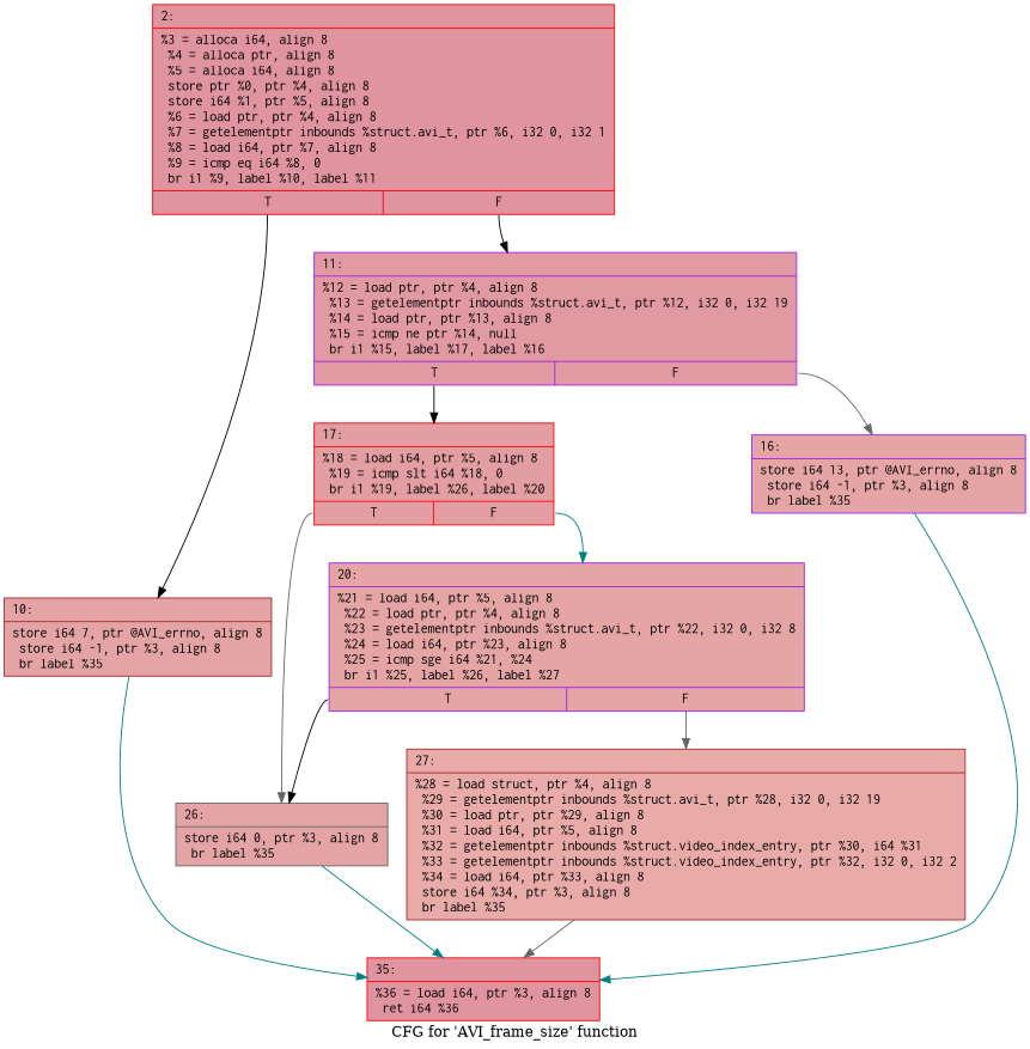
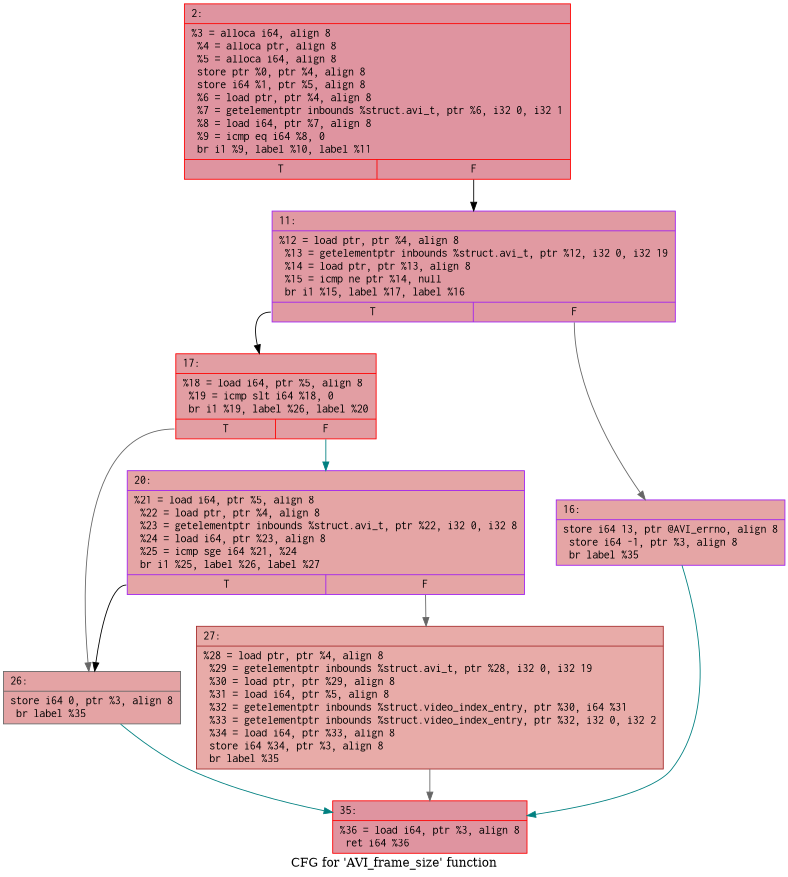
  digraph {
    label="CFG for 'AVI_frame_size' function"
    node [color=red fillcolor="#b70d2870" fontname=Courier shape=record style=filled]
    edge [color=black]
    n1 [label="{2:\l|  %3 = alloca i64, align 8\l  %4 = alloca ptr, align 8\l  %5 = alloca i64, align 8\l  store ptr %0, ptr %4, align 8\l  store i64 %1, ptr %5, align 8\l  %6 = load ptr, ptr %4, align 8\l  %7 = getelementptr inbounds %struct.avi_t, ptr %6, i32 0, i32 1\l  %8 = load i64, ptr %7, align 8\l  %9 = icmp eq i64 %8, 0\l  br i1 %9, label %10, label %11\l|{<s0>T|<s1>F}}"]
-   n2 [color=brown fillcolor="#c32e3170" label="{10:\l|  store i64 7, ptr @AVI_errno, align 8\l  store i64 -1, ptr %3, align 8\l  br label %35\l}"]
    n3 [color=purple fillcolor="#bb1b2c70" label="{11:\l|  %12 = load ptr, ptr %4, align 8\l  %13 = getelementptr inbounds %struct.avi_t, ptr %12, i32 0, i32 19\l  %14 = load ptr, ptr %13, align 8\l  %15 = icmp ne ptr %14, null\l  br i1 %15, label %17, label %16\l|{<s0>T|<s1>F}}"]
    n4 [label="{35:\l|  %36 = load i64, ptr %3, align 8\l  ret i64 %36\l}"]
    n5 [fillcolor="#be242e70" label="{17:\l|  %18 = load i64, ptr %5, align 8\l  %19 = icmp slt i64 %18, 0\l  br i1 %19, label %26, label %20\l|{<s0>T|<s1>F}}"]
    n6 [color=purple fillcolor="#c5333470" label="{16:\l|  store i64 13, ptr @AVI_errno, align 8\l  store i64 -1, ptr %3, align 8\l  br label %35\l}"]
    n7 [color=gray40 fillcolor="#c32e3170" label="{26:\l|  store i64 0, ptr %3, align 8\l  br label %35\l}"]
    n8 [color=purple fillcolor="#c5333470" label="{20:\l|  %21 = load i64, ptr %5, align 8\l  %22 = load ptr, ptr %4, align 8\l  %23 = getelementptr inbounds %struct.avi_t, ptr %22, i32 0, i32 8\l  %24 = load i64, ptr %23, align 8\l  %25 = icmp sge i64 %21, %24\l  br i1 %25, label %26, label %27\l|{<s0>T|<s1>F}}"]
-   n9 [color=brown fillcolor="#cc403a70" label="{27:\l|  %28 = load struct, ptr %4, align 8\l  %29 = getelementptr inbounds %struct.avi_t, ptr %28, i32 0, i32 19\l  %30 = load ptr, ptr %29, align 8\l  %31 = load i64, ptr %5, align 8\l  %32 = getelementptr inbounds %struct.video_index_entry, ptr %30, i64 %31\l  %33 = getelementptr inbounds %struct.video_index_entry, ptr %32, i32 0, i32 2\l  %34 = load i64, ptr %33, align 8\l  store i64 %34, ptr %3, align 8\l  br label %35\l}"]
-   n1 -> n2 [tailport=s0]
+   n9 [color=brown fillcolor="#cc403a70" label="{27:\l|  %28 = load ptr, ptr %4, align 8\l  %29 = getelementptr inbounds %struct.avi_t, ptr %28, i32 0, i32 19\l  %30 = load ptr, ptr %29, align 8\l  %31 = load i64, ptr %5, align 8\l  %32 = getelementptr inbounds %struct.video_index_entry, ptr %30, i64 %31\l  %33 = getelementptr inbounds %struct.video_index_entry, ptr %32, i32 0, i32 2\l  %34 = load i64, ptr %33, align 8\l  store i64 %34, ptr %3, align 8\l  br label %35\l}"]
    n1 -> n3 [tailport=s1]
-   n2 -> n4 [color=teal]
    n3 -> n5 [tailport=s0]
    n3 -> n6 [color=gray40 tailport=s1]
    n5 -> n7 [color=gray40 tailport=s0]
    n5 -> n8 [color=teal tailport=s1]
    n6 -> n4 [color=teal]
    n7 -> n4 [color=teal]
    n8 -> n7 [tailport=s0]
    n8 -> n9 [color=gray40 tailport=s1]
    n9 -> n4 [color=gray40]
  }
